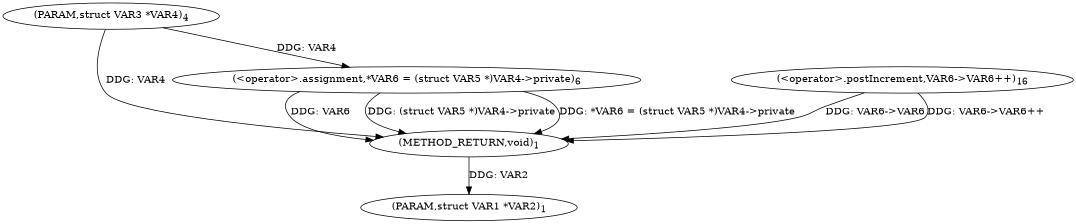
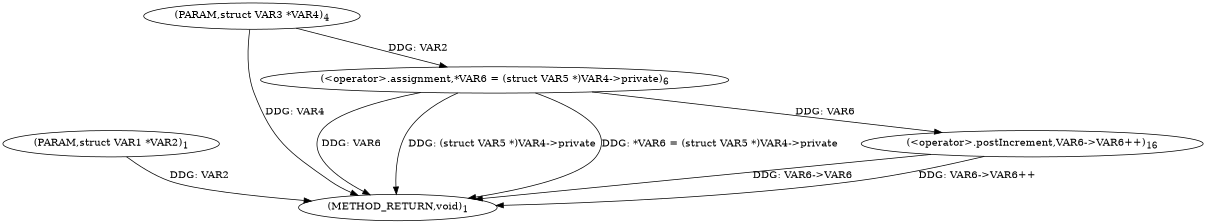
  digraph {
    n1 [label=<(PARAM,struct VAR1 *VAR2)<SUB>1</SUB>>]
    n2 [label=<(METHOD_RETURN,void)<SUB>1</SUB>>]
    n3 [label=<(PARAM,struct VAR3 *VAR4)<SUB>4</SUB>>]
    n4 [label=<(&lt;operator&gt;.assignment,*VAR6 = (struct VAR5 *)VAR4-&gt;private)<SUB>6</SUB>>]
    n5 [label=<(&lt;operator&gt;.postIncrement,VAR6-&gt;VAR6++)<SUB>16</SUB>>]
-   n2 -> n1 [label="DDG: VAR2"]
+   n1 -> n2 [label="DDG: VAR2"]
    n3 -> n2 [label="DDG: VAR4"]
-   n3 -> n4 [label="DDG: VAR4"]
+   n3 -> n4 [label="DDG: VAR2"]
    n4 -> n2 [label="DDG: VAR6"]
    n4 -> n2 [label="DDG: (struct VAR5 *)VAR4-&gt;private"]
    n4 -> n2 [label="DDG: *VAR6 = (struct VAR5 *)VAR4-&gt;private"]
+   n4 -> n5 [label="DDG: VAR6"]
    n5 -> n2 [label="DDG: VAR6-&gt;VAR6"]
    n5 -> n2 [label="DDG: VAR6-&gt;VAR6++"]
  }
